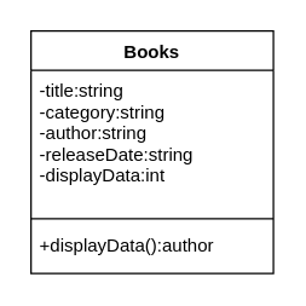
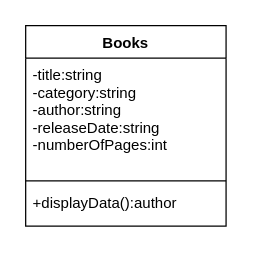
  <mxCell id="0" />
  <mxCell id="1" parent="0" />
  <mxCell id="2" value="Books" style="swimlane;fontStyle=1;align=center;verticalAlign=top;childLayout=stackLayout;horizontal=1;startSize=26;horizontalStack=0;resizeParent=1;resizeParentMax=0;resizeLast=0;collapsible=1;marginBottom=0;" vertex="1" parent="1"><mxGeometry x="20" y="20" width="160" height="160" as="geometry" /></mxCell>
- <mxCell id="3" value="-title:string&#10;-category:string&#10;-author:string&#10;-releaseDate:string&#10;-displayData:int" style="text;strokeColor=none;fillColor=none;align=left;verticalAlign=top;spacingLeft=4;spacingRight=4;overflow=hidden;rotatable=0;points=[[0,0.5],[1,0.5]];portConstraint=eastwest;" vertex="1" parent="2"><mxGeometry y="26" width="160" height="94" as="geometry" /></mxCell>
+ <mxCell id="3" value="-title:string&#10;-category:string&#10;-author:string&#10;-releaseDate:string&#10;-numberOfPages:int" style="text;strokeColor=none;fillColor=none;align=left;verticalAlign=top;spacingLeft=4;spacingRight=4;overflow=hidden;rotatable=0;points=[[0,0.5],[1,0.5]];portConstraint=eastwest;" vertex="1" parent="2"><mxGeometry y="26" width="160" height="94" as="geometry" /></mxCell>
  <mxCell id="4" value="" style="line;strokeWidth=1;fillColor=none;align=left;verticalAlign=middle;spacingTop=-1;spacingLeft=3;spacingRight=3;rotatable=0;labelPosition=right;points=[];portConstraint=eastwest;" vertex="1" parent="2"><mxGeometry y="120" width="160" height="8" as="geometry" /></mxCell>
  <mxCell id="5" value="+displayData():author" style="text;strokeColor=none;fillColor=none;align=left;verticalAlign=top;spacingLeft=4;spacingRight=4;overflow=hidden;rotatable=0;points=[[0,0.5],[1,0.5]];portConstraint=eastwest;" vertex="1" parent="2"><mxGeometry y="128" width="160" height="32" as="geometry" /></mxCell>
